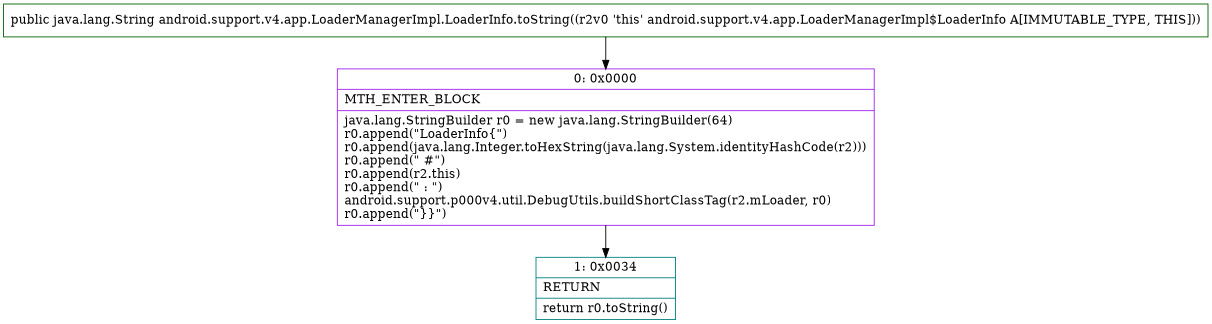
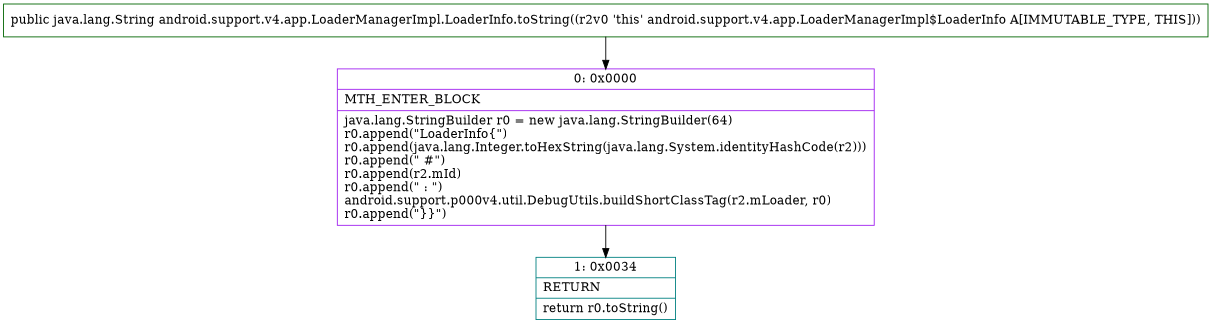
  digraph {
    node [shape=record]
-   n1 [label="{0\:\ 0x0000|MTH_ENTER_BLOCK\l|java.lang.StringBuilder r0 = new java.lang.StringBuilder(64)\lr0.append(\"LoaderInfo\{\")\lr0.append(java.lang.Integer.toHexString(java.lang.System.identityHashCode(r2)))\lr0.append(\" #\")\lr0.append(r2.this)\lr0.append(\" : \")\landroid.support.p000v4.util.DebugUtils.buildShortClassTag(r2.mLoader, r0)\lr0.append(\"\}\}\")\l}" color=purple]
+   n1 [label="{0\:\ 0x0000|MTH_ENTER_BLOCK\l|java.lang.StringBuilder r0 = new java.lang.StringBuilder(64)\lr0.append(\"LoaderInfo\{\")\lr0.append(java.lang.Integer.toHexString(java.lang.System.identityHashCode(r2)))\lr0.append(\" #\")\lr0.append(r2.mId)\lr0.append(\" : \")\landroid.support.p000v4.util.DebugUtils.buildShortClassTag(r2.mLoader, r0)\lr0.append(\"\}\}\")\l}" color=purple]
    n2 [label="{1\:\ 0x0034|RETURN\l|return r0.toString()\l}" color=teal]
    n3 [label="{public java.lang.String android.support.v4.app.LoaderManagerImpl.LoaderInfo.toString((r2v0 'this' android.support.v4.app.LoaderManagerImpl$LoaderInfo A[IMMUTABLE_TYPE, THIS])) }" color=darkgreen]
    n1 -> n2
    n3 -> n1
  }
